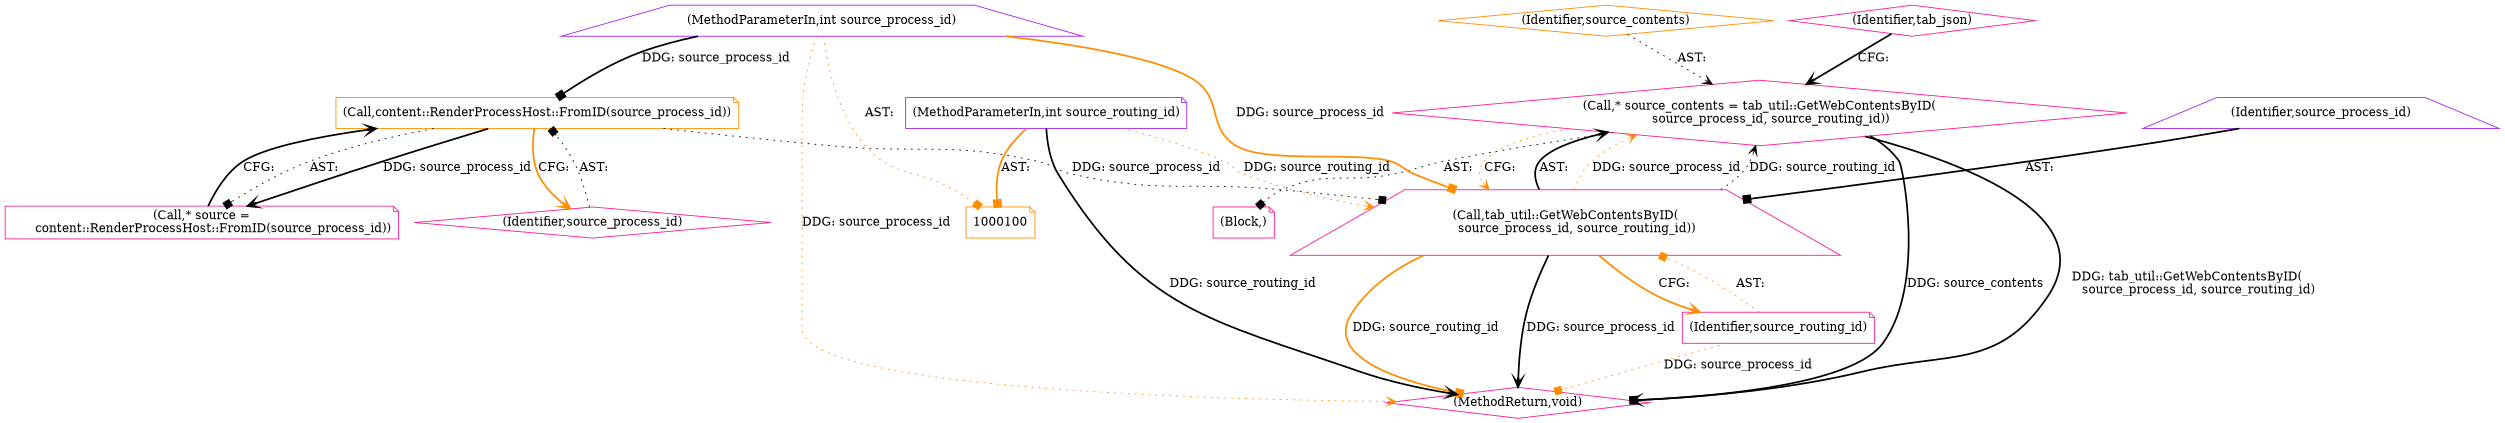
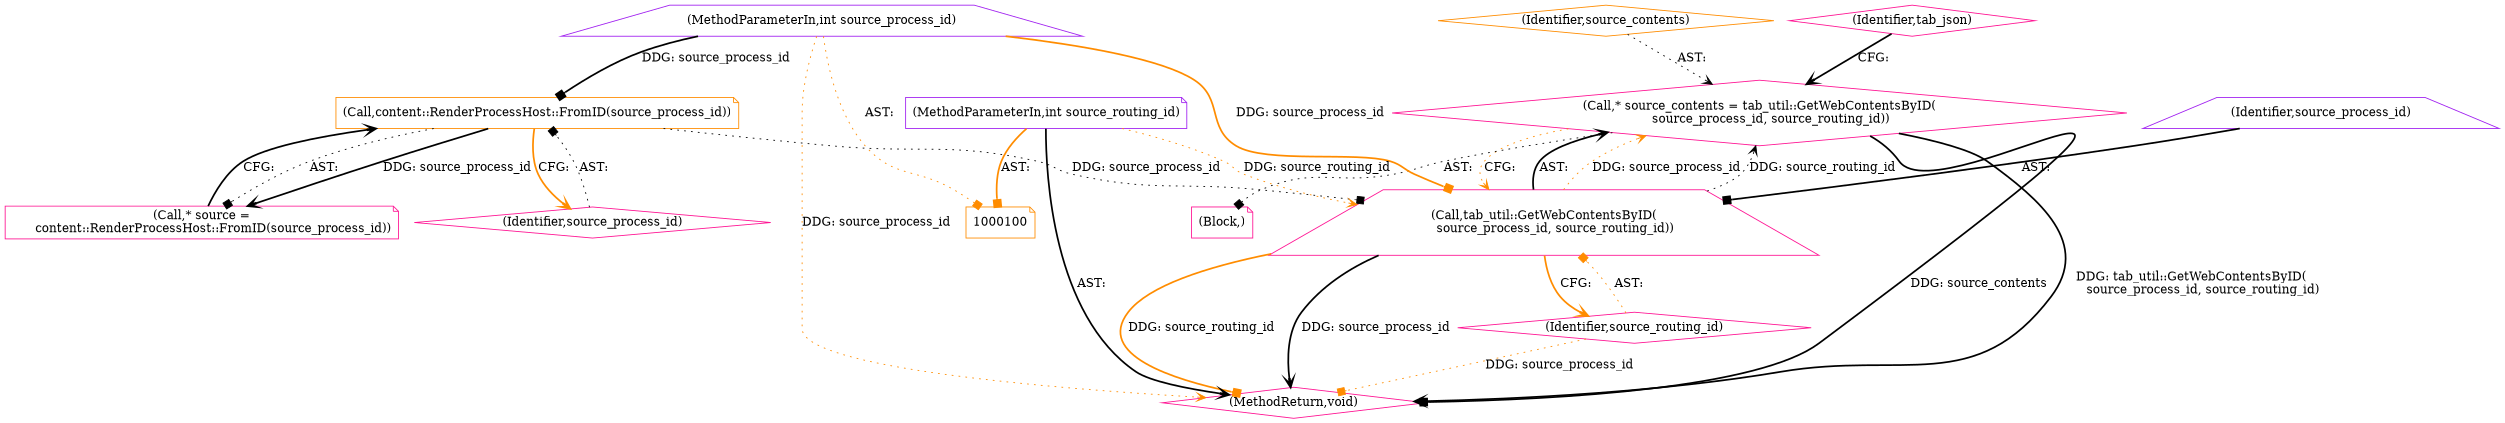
  digraph {
    node [color=deeppink shape=note]
    edge [arrowhead=vee color=black style=bold]
    n1 [label="(Call,* source_contents = tab_util::GetWebContentsByID(\n      source_process_id, source_routing_id))" shape=diamond]
    n2 [label="(Call,tab_util::GetWebContentsByID(\n      source_process_id, source_routing_id))" shape=trapezium]
    n3 [label="(MethodReturn,void)" shape=diamond]
    n4 [label="(Block,)"]
-   n5 [label="(Identifier,source_routing_id)"]
+   n5 [label="(Identifier,source_routing_id)" shape=diamond]
    n6 [color=darkorange label="(Call,content::RenderProcessHost::FromID(source_process_id))"]
    n7 [label="(Call,* source =\n      content::RenderProcessHost::FromID(source_process_id))"]
    n8 [label="(Identifier,source_process_id)" shape=diamond]
    n9 [color=purple label="(MethodParameterIn,int source_process_id)" shape=trapezium]
    1000100 [color=darkorange]
    n11 [color=purple label="(MethodParameterIn,int source_routing_id)"]
    n12 [label="(Identifier,tab_json)" shape=diamond]
    n13 [color=darkorange label="(Identifier,source_contents)" shape=diamond]
    n14 [color=purple label="(Identifier,source_process_id)" shape=trapezium]
    n1 -> n2 [color=darkorange label="CFG: " style=dotted]
    n1 -> n3 [arrowhead=box label="DDG: source_contents"]
    n1 -> n3 [label="DDG: tab_util::GetWebContentsByID(\n      source_process_id, source_routing_id)"]
    n1 -> n4 [arrowhead=box label="AST: " style=dotted]
    n2 -> n1 [label="AST: "]
    n2 -> n1 [color=darkorange label="DDG: source_process_id" style=dotted]
    n2 -> n1 [label="DDG: source_routing_id" style=dotted]
    n2 -> n3 [arrowhead=box color=darkorange label="DDG: source_routing_id"]
    n2 -> n3 [label="DDG: source_process_id"]
    n2 -> n5 [color=darkorange label="CFG: "]
    n5 -> n2 [arrowhead=box color=darkorange label="AST: " style=dotted]
    n5 -> n3 [arrowhead=box color=darkorange label="DDG: source_process_id" style=dotted]
    n6 -> n2 [arrowhead=box label="DDG: source_process_id" style=dotted]
    n6 -> n7 [arrowhead=box label="AST: " style=dotted]
    n6 -> n7 [label="DDG: source_process_id"]
    n6 -> n8 [color=darkorange label="CFG: "]
    n7 -> n6 [label="CFG: "]
    n8 -> n6 [arrowhead=box label="AST: " style=dotted]
    n9 -> n2 [arrowhead=box color=darkorange label="DDG: source_process_id"]
    n9 -> n3 [color=darkorange label="DDG: source_process_id" style=dotted]
    n9 -> n6 [arrowhead=box label="DDG: source_process_id"]
    n9 -> 1000100 [arrowhead=box color=darkorange label="AST: " style=dotted]
    n11 -> n2 [color=darkorange label="DDG: source_routing_id" style=dotted]
-   n11 -> n3 [label="DDG: source_routing_id"]
+   n11 -> n3 [label="AST: "]
    n11 -> 1000100 [arrowhead=box color=darkorange label="AST: "]
    n12 -> n1 [label="CFG: "]
    n13 -> n1 [label="AST: " style=dotted]
    n14 -> n2 [arrowhead=box label="AST: "]
  }
